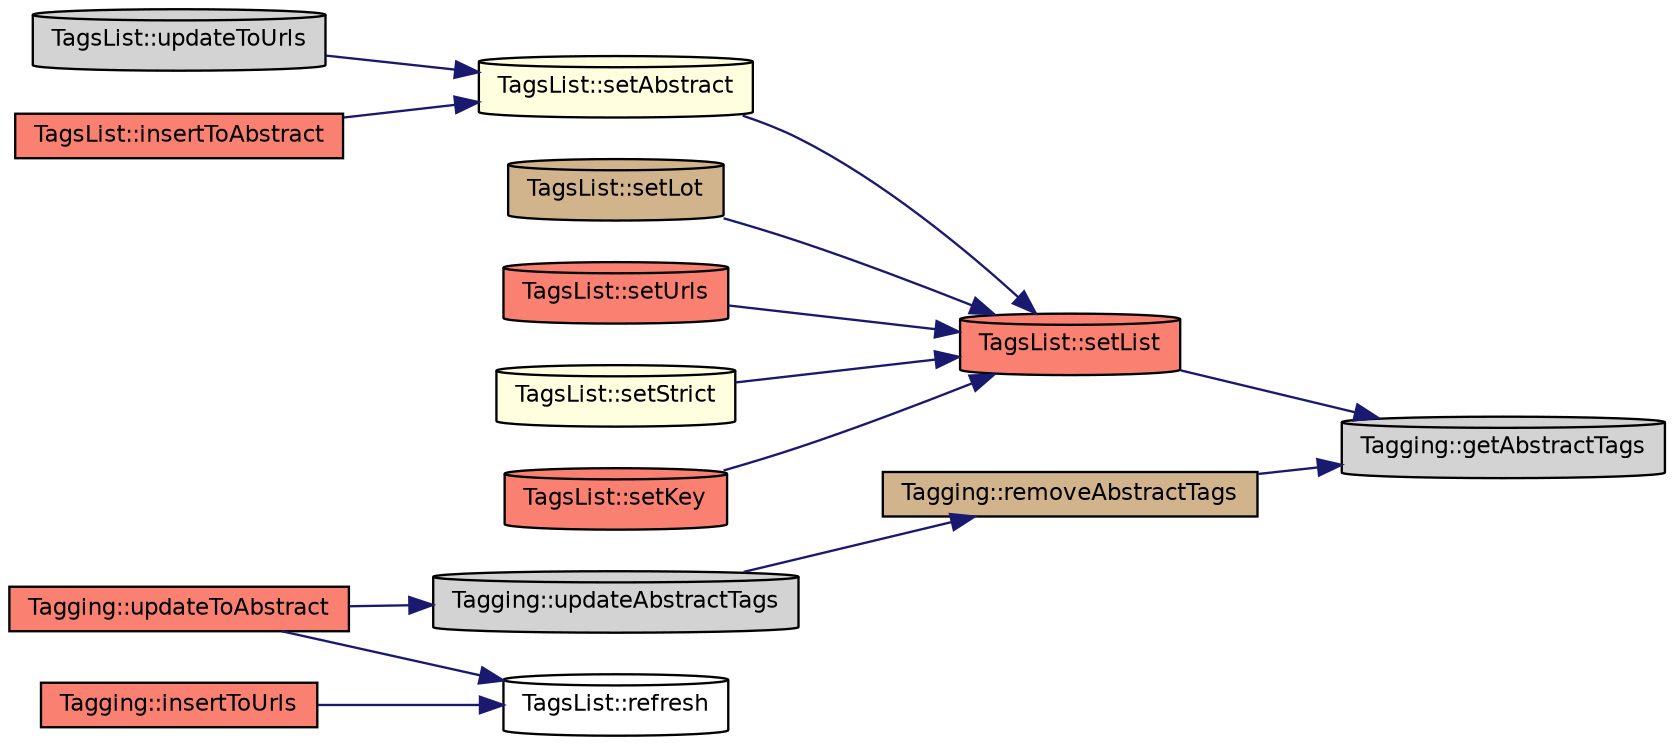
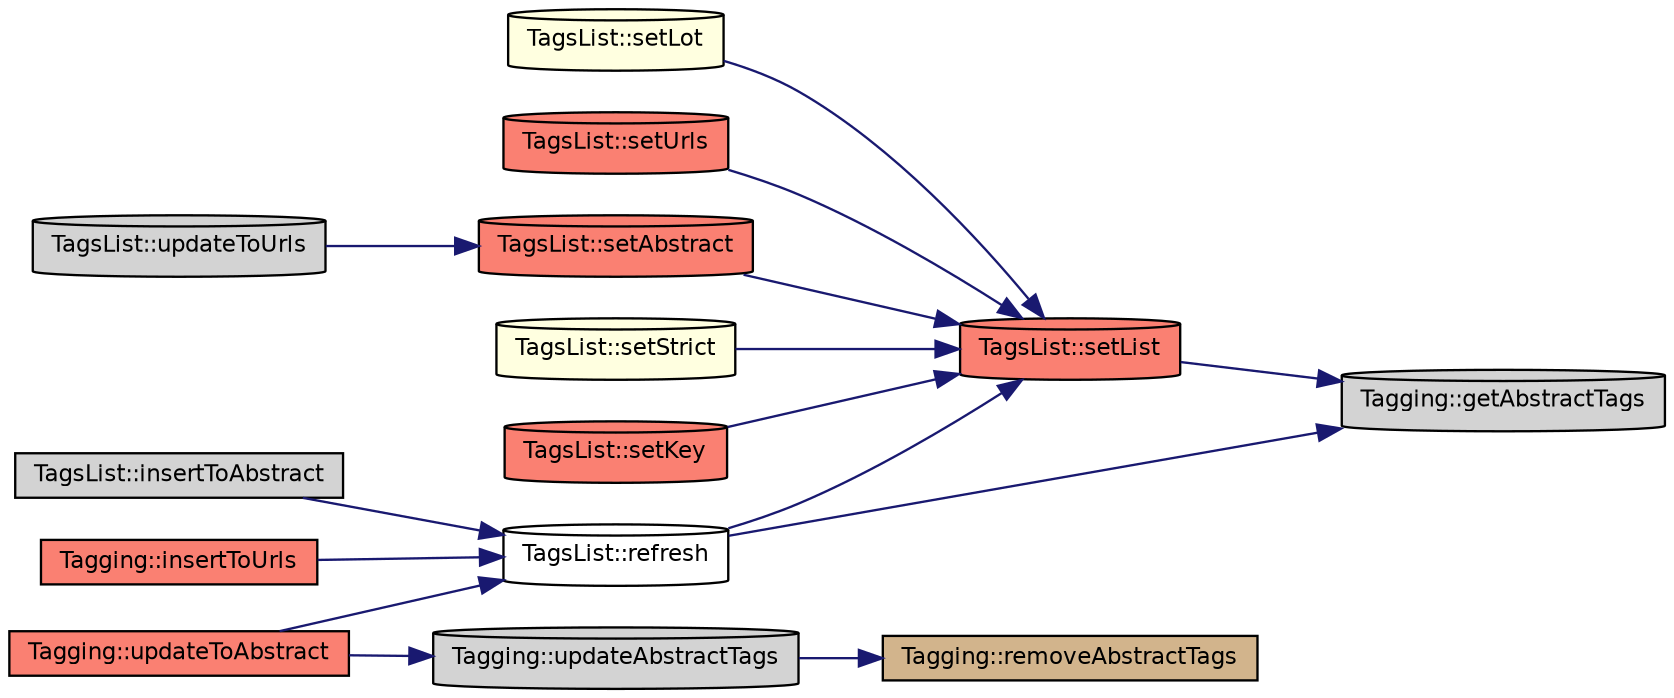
  digraph {
    rankdir=RL
    node [color=black fillcolor=salmon fontname=Helvetica fontsize=10 shape=cylinder style=filled]
    edge [color=midnightblue dir=back fontname=Helvetica fontsize=10 labelfontname=Helvetica labelfontsize=10 style=solid]
    n1 [fillcolor=lightgrey fontcolor=black height=0.2 label="Tagging::getAbstractTags" width=0.4]
    n2 [fillcolor=tan height=0.2 label="Tagging::removeAbstractTags" shape=box width=0.4]
    n3 [height=0.2 label="TagsList::setList" width=0.4]
    n4 [fillcolor=lightgrey height=0.2 label="Tagging::updateAbstractTags" width=0.4]
    n5 [fillcolor=white height=0.2 label="TagsList::refresh" width=0.4]
-   n6 [fillcolor=lightyellow height=0.2 label="TagsList::setAbstract" width=0.4]
+   n6 [height=0.2 label="TagsList::setAbstract" width=0.4]
    n7 [fillcolor=lightyellow height=0.2 label="TagsList::setStrict" width=0.4]
    n8 [height=0.2 label="TagsList::setKey" width=0.4]
-   n9 [fillcolor=tan height=0.2 label="TagsList::setLot" width=0.4]
+   n9 [fillcolor=lightyellow height=0.2 label="TagsList::setLot" width=0.4]
    n10 [height=0.2 label="TagsList::setUrls" width=0.4]
    n11 [height=0.2 label="Tagging::updateToAbstract" shape=box width=0.4]
    n12 [height=0.2 label="Tagging::insertToUrls" shape=box width=0.4]
-   n13 [height=0.2 label="TagsList::insertToAbstract" shape=box width=0.4]
+   n13 [fillcolor=lightgrey height=0.2 label="TagsList::insertToAbstract" shape=box width=0.4]
    n14 [fillcolor=lightgrey height=0.2 label="TagsList::updateToUrls" width=0.4]
-   n1 -> n2
+   n1 -> n5
    n1 -> n3
    n2 -> n4
+   n3 -> n5
    n3 -> n6
    n3 -> n7
    n3 -> n8
    n3 -> n9
    n3 -> n10
    n4 -> n11
    n5 -> n11
    n5 -> n12
-   n6 -> n13
+   n5 -> n13
    n6 -> n14
  }
